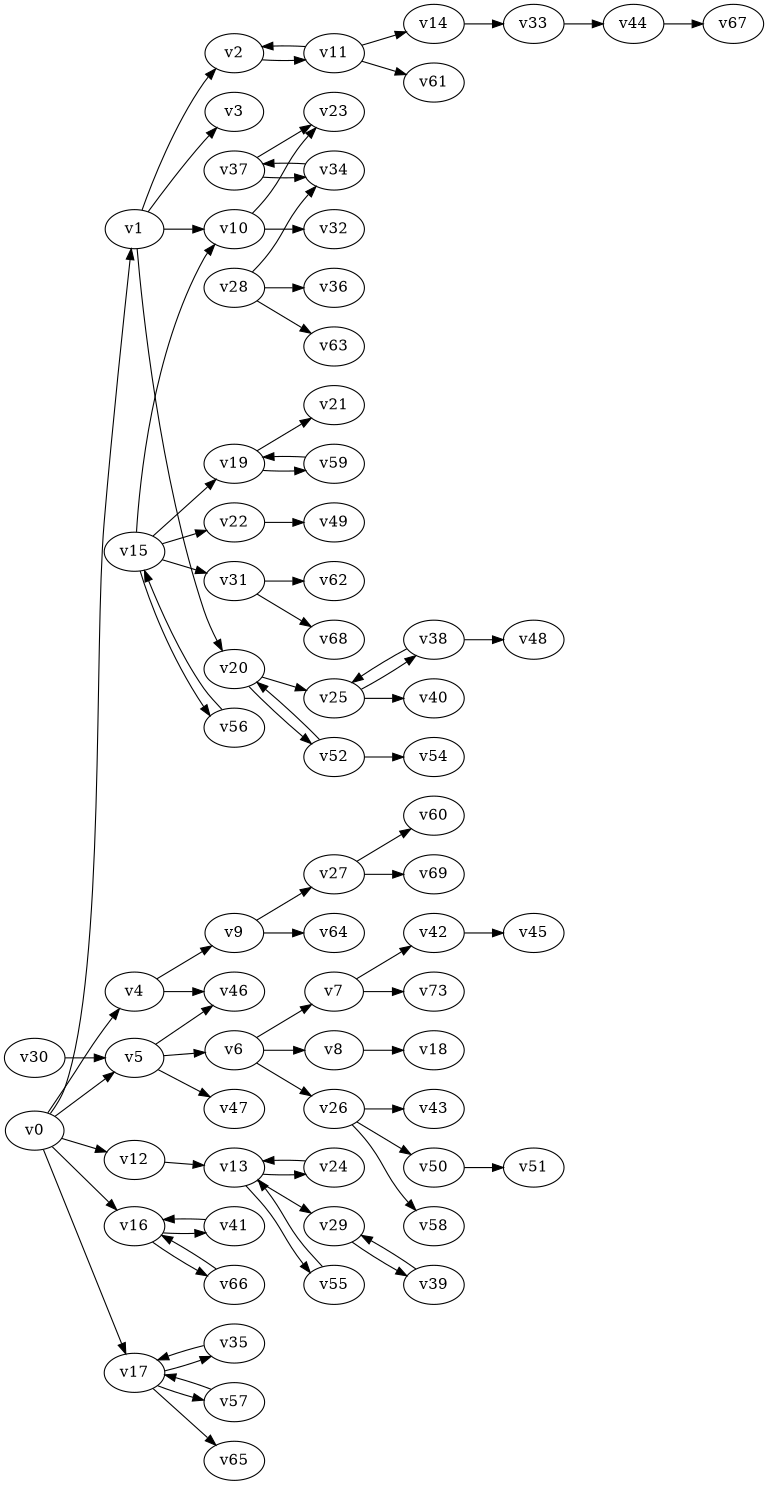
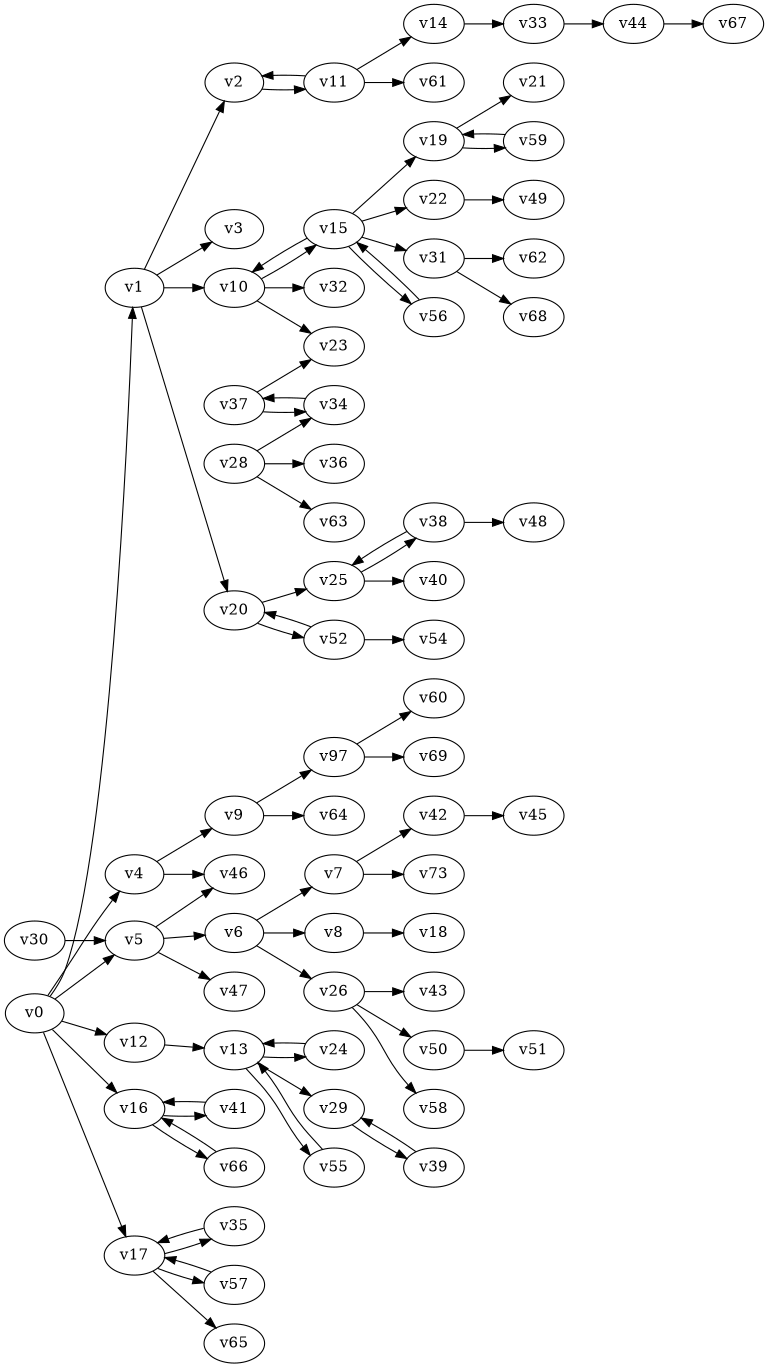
  digraph {
    rankdir=LR
    node [player=0 weight=5]
    v0 [weight=1]
    v1 [player=1 weight=16]
    v4 [weight=9]
    v5 [player=1 weight=-2]
    v12 [weight=2]
    v16 [weight=10]
    v17 [player=1 weight=0]
    v2
    v3 [player=1]
    v10 [weight=10]
    v20
    v9 [player=1 weight=9]
    v46 [weight=3]
    v6 [weight=15]
    v47 [player=1 weight=2]
    v13 [player=1 weight=0]
    v41 [player=1 weight=12]
    v66 [weight=0]
    v35 [player=1 weight=-2]
    v57 [player=1 weight=7]
    v65 [player=1 weight=12]
    v11 [player=1 weight=14]
    v15 [player=1]
    v23 [player=1 weight=1]
    v32 [weight=8]
    v25 [player=1 weight=17]
    v52 [weight=10]
    v14 [weight=13]
    v61 [player=1 weight=8]
-   v27 [player=1 weight=7]
+   v27 [player=1 weight=7 label=v97]
    v64 [weight=3]
    v7 [player=1 weight=10]
    v8 [weight=10]
    v26 [weight=7]
    v30 [weight=2]
    v42
    n37 [label=v73 player=1 weight=15]
    v18 [weight=15]
    v43 [player=1 weight=9]
    v50 [weight=12]
    v58 [weight=7]
    v45 [player=1 weight=-2]
    v60 [weight=8]
    v69 [player=1 weight=-3]
    v19 [player=1]
    v22
    v31 [player=1 weight=2]
    v56 [weight=11]
    v33 [player=1 weight=6]
    v24 [weight=6]
    v29 [player=1 weight=1]
    v55 [player=1 weight=14]
    v39 [player=1 weight=15]
    v44
    v21 [player=1 weight=7]
    v59 [player=1 weight=4]
    v49 [player=1 weight=2]
    v62 [weight=13]
    v68 [weight=4]
    v38 [weight=9]
    v40 [weight=0]
    v54 [weight=14]
    v28 [weight=16]
    v34 [weight=8]
    v36 [weight=16]
    v63 [player=1 weight=16]
    v48 [weight=7]
    v51 [player=1 weight=9]
    v37 [player=1 weight=13]
    v67 [player=1 weight=10]
    v0 -> v1
    v0 -> v4
    v0 -> v5
    v0 -> v12
    v0 -> v16
    v0 -> v17
    v1 -> v2
    v1 -> v3
    v1 -> v10
    v1 -> v20
    v4 -> v9
    v4 -> v46
    v5 -> v46
    v5 -> v6
    v5 -> v47
    v12 -> v13
    v16 -> v41
    v16 -> v66
    v17 -> v35
    v17 -> v57
    v17 -> v65
    v2 -> v11
+   v10 -> v15
    v10 -> v23
    v10 -> v32
    v20 -> v25
    v20 -> v52
    v9 -> v27
    v9 -> v64
    v6 -> v7
    v6 -> v8
    v6 -> v26
    v13 -> v24
    v13 -> v29
    v13 -> v55
    v41 -> v16
    v66 -> v16
    v35 -> v17
    v57 -> v17
    v11 -> v2
    v11 -> v14
    v11 -> v61
    v15 -> v10
    v15 -> v19
    v15 -> v22
    v15 -> v31
    v15 -> v56
    v25 -> v38
    v25 -> v40
    v52 -> v20
    v52 -> v54
    v14 -> v33
    v27 -> v60
    v27 -> v69
    v7 -> v42
    v7 -> n37
    v8 -> v18
    v26 -> v43
    v26 -> v50
    v26 -> v58
    v30 -> v5
    v42 -> v45
    v50 -> v51
    v19 -> v21
    v19 -> v59
    v22 -> v49
    v31 -> v62
    v31 -> v68
    v56 -> v15
    v33 -> v44
    v24 -> v13
    v29 -> v39
    v55 -> v13
    v39 -> v29
    v44 -> v67
    v59 -> v19
    v38 -> v25
    v38 -> v48
    v28 -> v34
    v28 -> v36
    v28 -> v63
    v34 -> v37
    v37 -> v23
    v37 -> v34
  }
